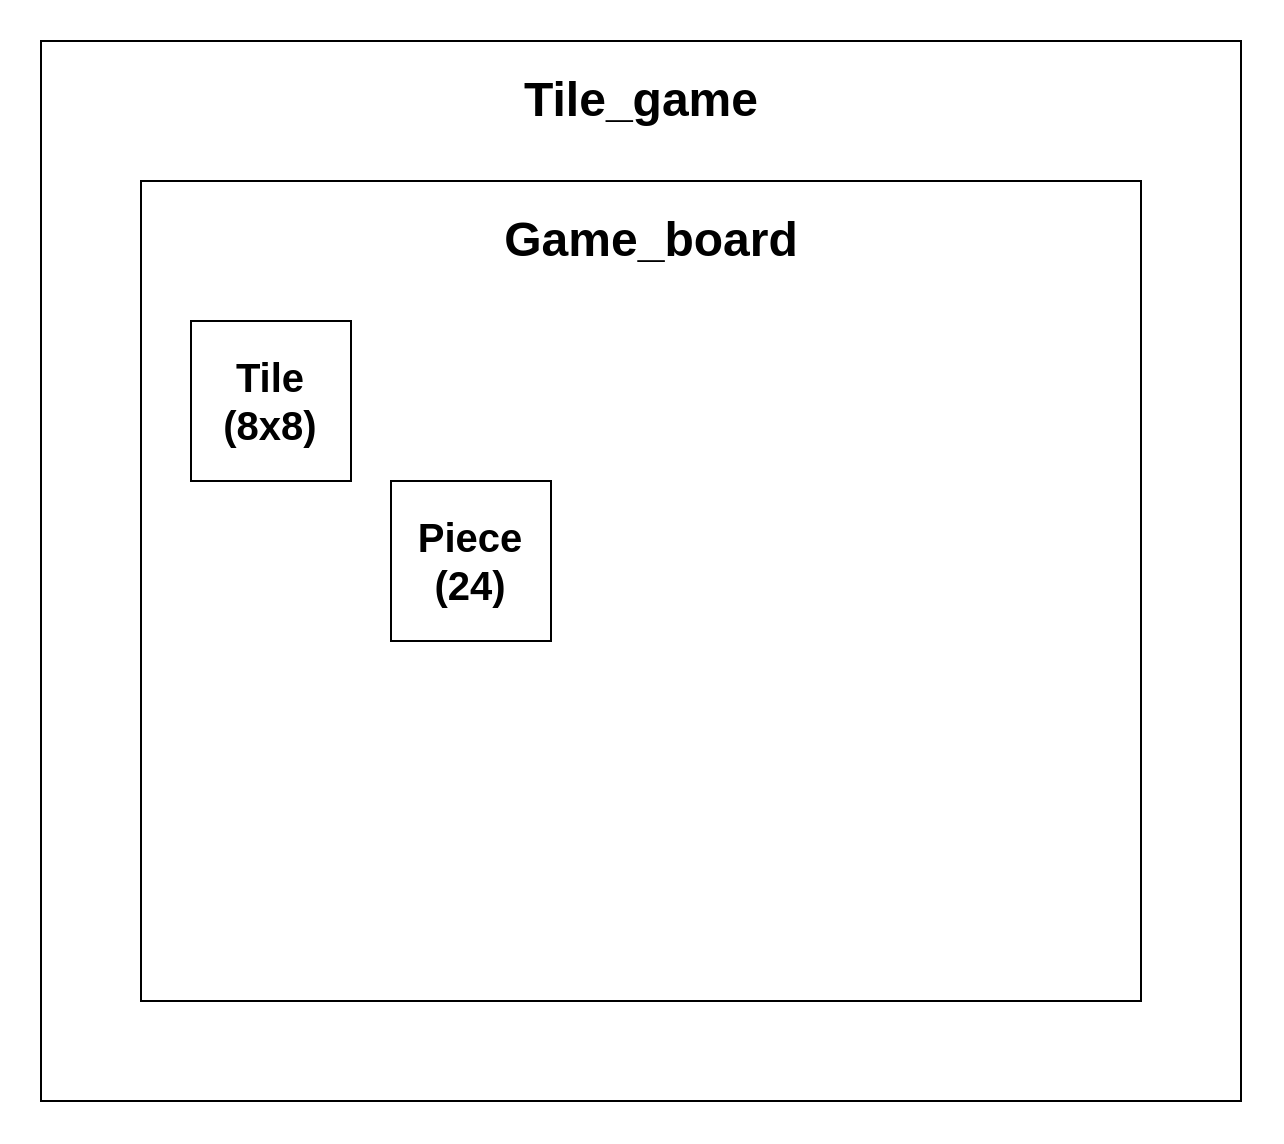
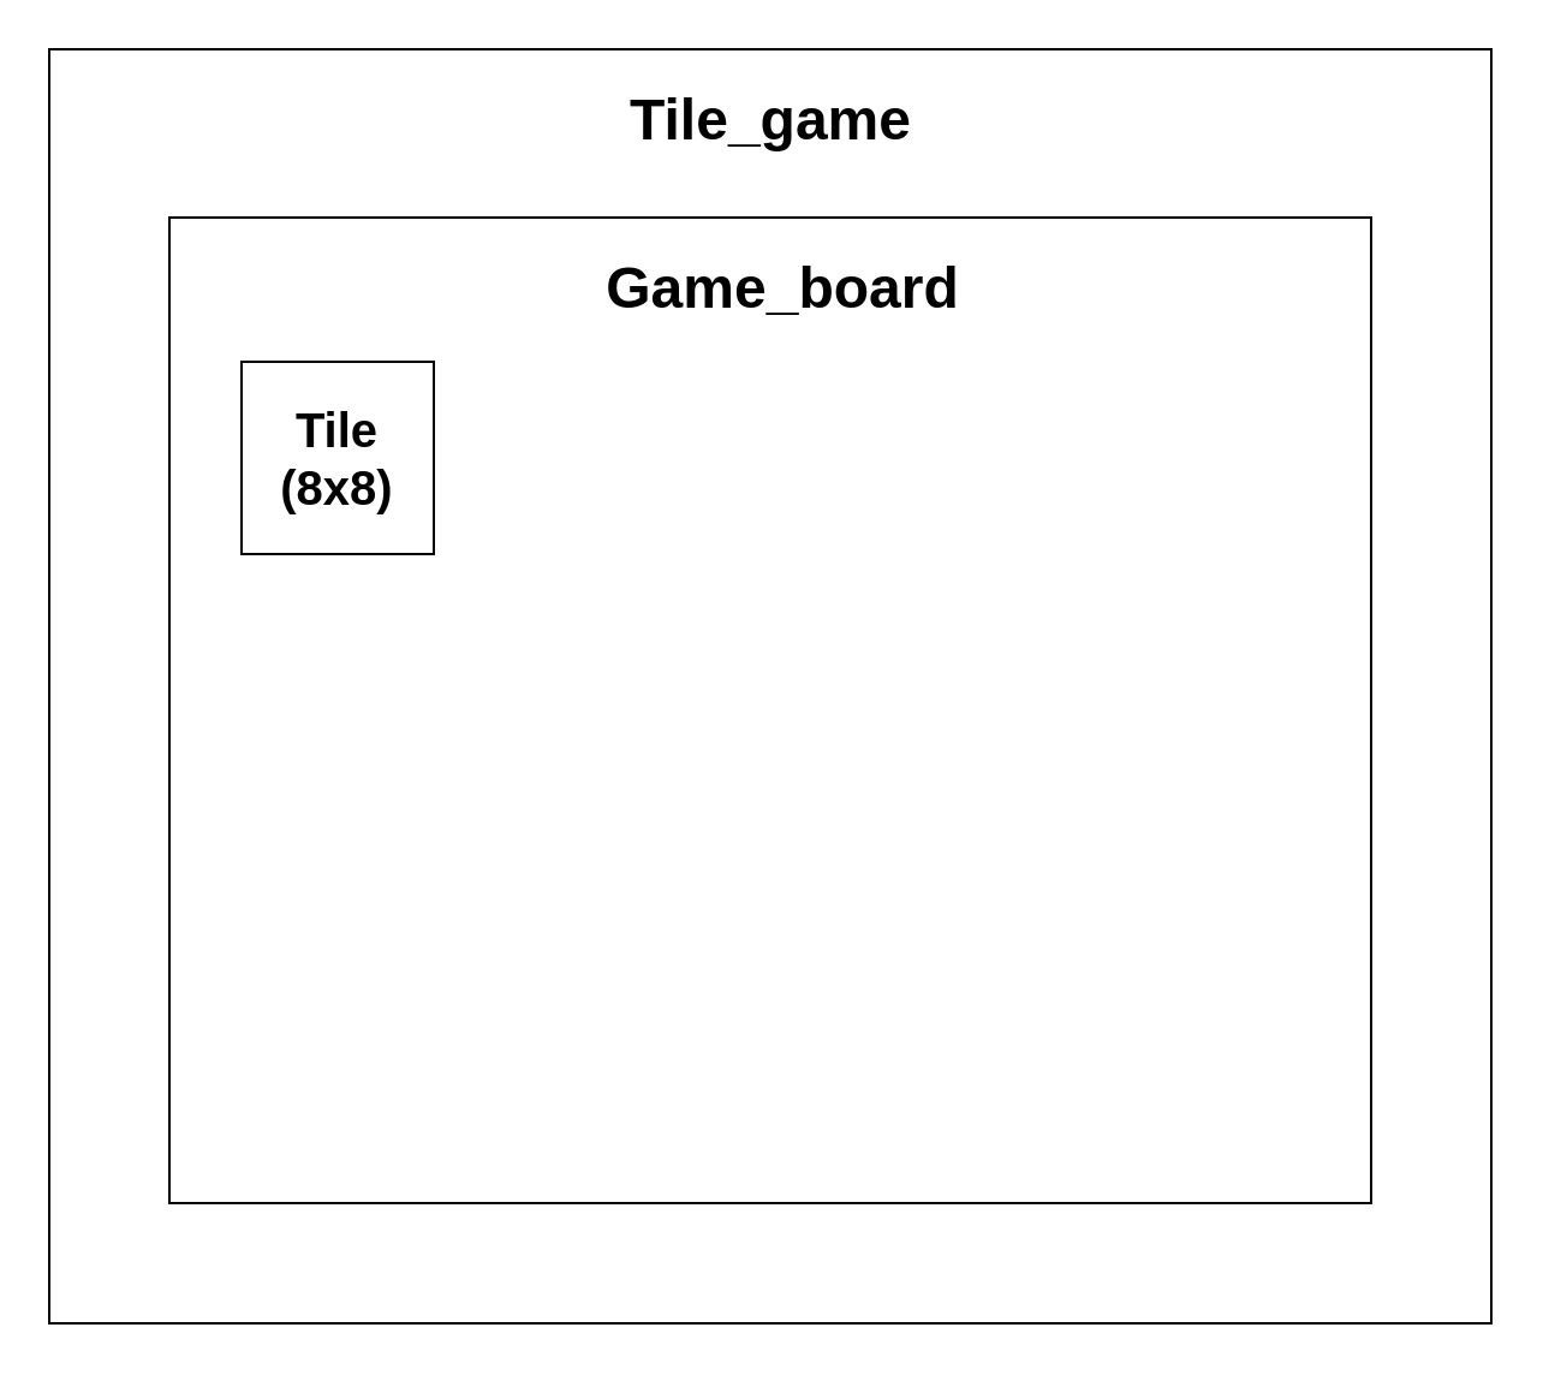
  <mxCell id="0" />
  <mxCell id="1" parent="0" />
  <mxCell id="2" value="" style="rounded=0;whiteSpace=wrap;html=1;" vertex="1" parent="1"><mxGeometry x="20" y="20" width="600" height="530" as="geometry" /></mxCell>
  <mxCell id="3" value="Tile_game" style="text;strokeColor=none;fillColor=none;html=1;fontSize=24;fontStyle=1;verticalAlign=middle;align=center;" vertex="1" parent="1"><mxGeometry x="270" y="30" width="100" height="40" as="geometry" /></mxCell>
  <mxCell id="4" value="" style="rounded=0;whiteSpace=wrap;html=1;" vertex="1" parent="1"><mxGeometry x="70" y="90" width="500" height="410" as="geometry" /></mxCell>
  <mxCell id="5" style="edgeStyle=orthogonalEdgeStyle;rounded=0;orthogonalLoop=1;jettySize=auto;html=1;exitX=0.5;exitY=1;exitDx=0;exitDy=0;" edge="1" parent="1" source="2" target="2"><mxGeometry relative="1" as="geometry" /></mxCell>
  <mxCell id="6" value="Game_board" style="text;strokeColor=none;fillColor=none;html=1;fontSize=24;fontStyle=1;verticalAlign=middle;align=center;" vertex="1" parent="1"><mxGeometry x="275" y="100" width="100" height="40" as="geometry" /></mxCell>
- <mxCell id="7" value="&lt;b&gt;&lt;font style=&quot;font-size: 20px;&quot;&gt;Tile&lt;br&gt;(8x8)&lt;br&gt;&lt;/font&gt;&lt;/b&gt;" style="whiteSpace=wrap;html=1;aspect=fixed;" vertex="1" parent="1"><mxGeometry x="95" y="160" width="80" height="80" as="geometry" /></mxCell>
- <mxCell id="8" value="&lt;b&gt;&lt;font style=&quot;font-size: 20px;&quot;&gt;Piece&lt;br&gt;(24)&lt;br&gt;&lt;/font&gt;&lt;/b&gt;" style="whiteSpace=wrap;html=1;aspect=fixed;" vertex="1" parent="1"><mxGeometry x="195" y="240" width="80" height="80" as="geometry" /></mxCell>
+ <mxCell id="7" value="&lt;b&gt;&lt;font style=&quot;font-size: 20px;&quot;&gt;Tile&lt;br&gt;(8x8)&lt;br&gt;&lt;/font&gt;&lt;/b&gt;" style="whiteSpace=wrap;html=1;aspect=fixed;" vertex="1" parent="1"><mxGeometry x="100" y="150" width="80" height="80" as="geometry" /></mxCell>
